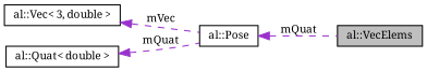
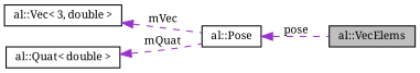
  digraph {
    fontname="Noto Serif"
    rankdir=LR
    node [color=black fontname="Noto Serif" fontsize=10 shape=record]
    edge [color=darkorchid3 dir=back fontname="Noto Serif" fontsize=10 labelfontname="FreeSans.ttf" labelfontsize=10 style=dashed]
    n1 [fillcolor=grey75 fontcolor=black height=0.2 label="al::VecElems" style=filled width=0.4]
    n2 [height=0.2 label="al::Pose" width=0.4]
    n3 [height=0.2 label="al::Vec\< 3, double \>" width=0.4]
    n4 [height=0.2 label="al::Quat\< double \>" width=0.4]
-   n2 -> n1 [label=" mQuat"]
+   n2 -> n1 [label=" pose"]
    n3 -> n2 [label=" mVec"]
    n4 -> n2 [label=" mQuat"]
  }
